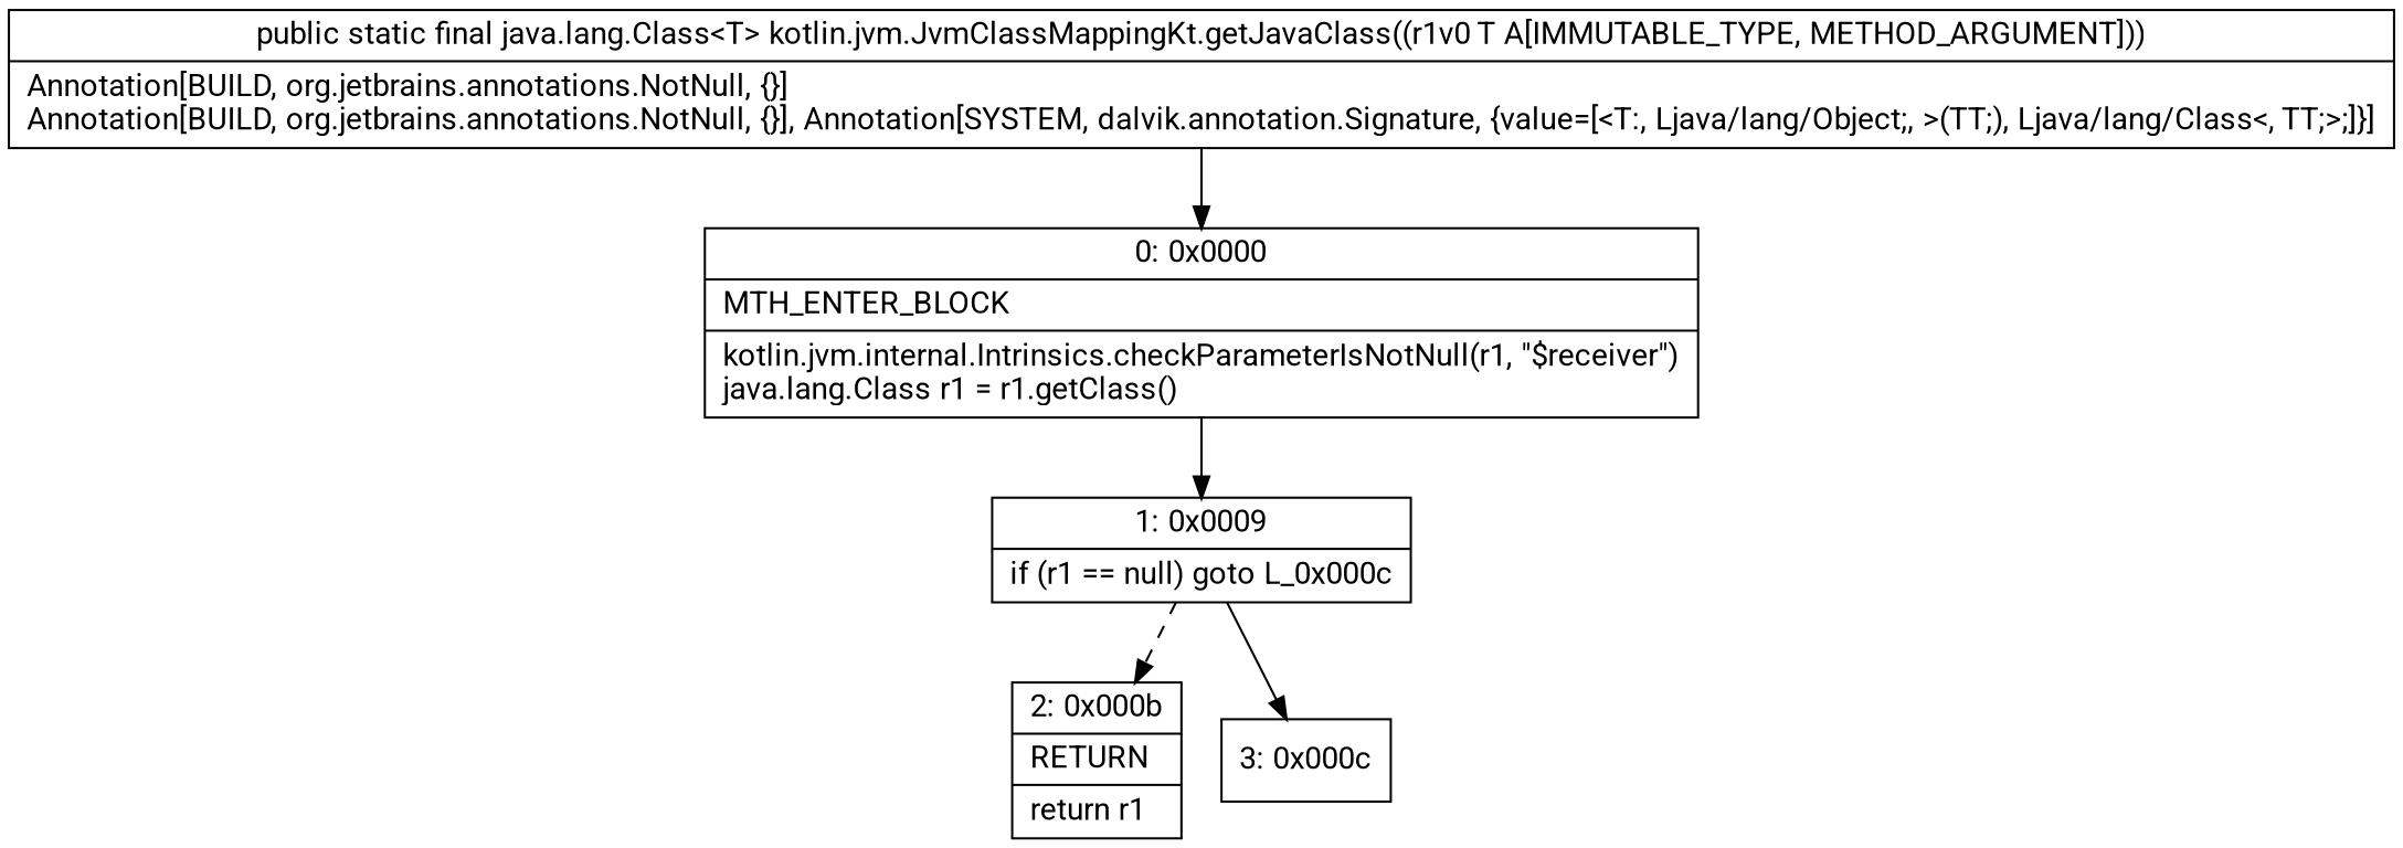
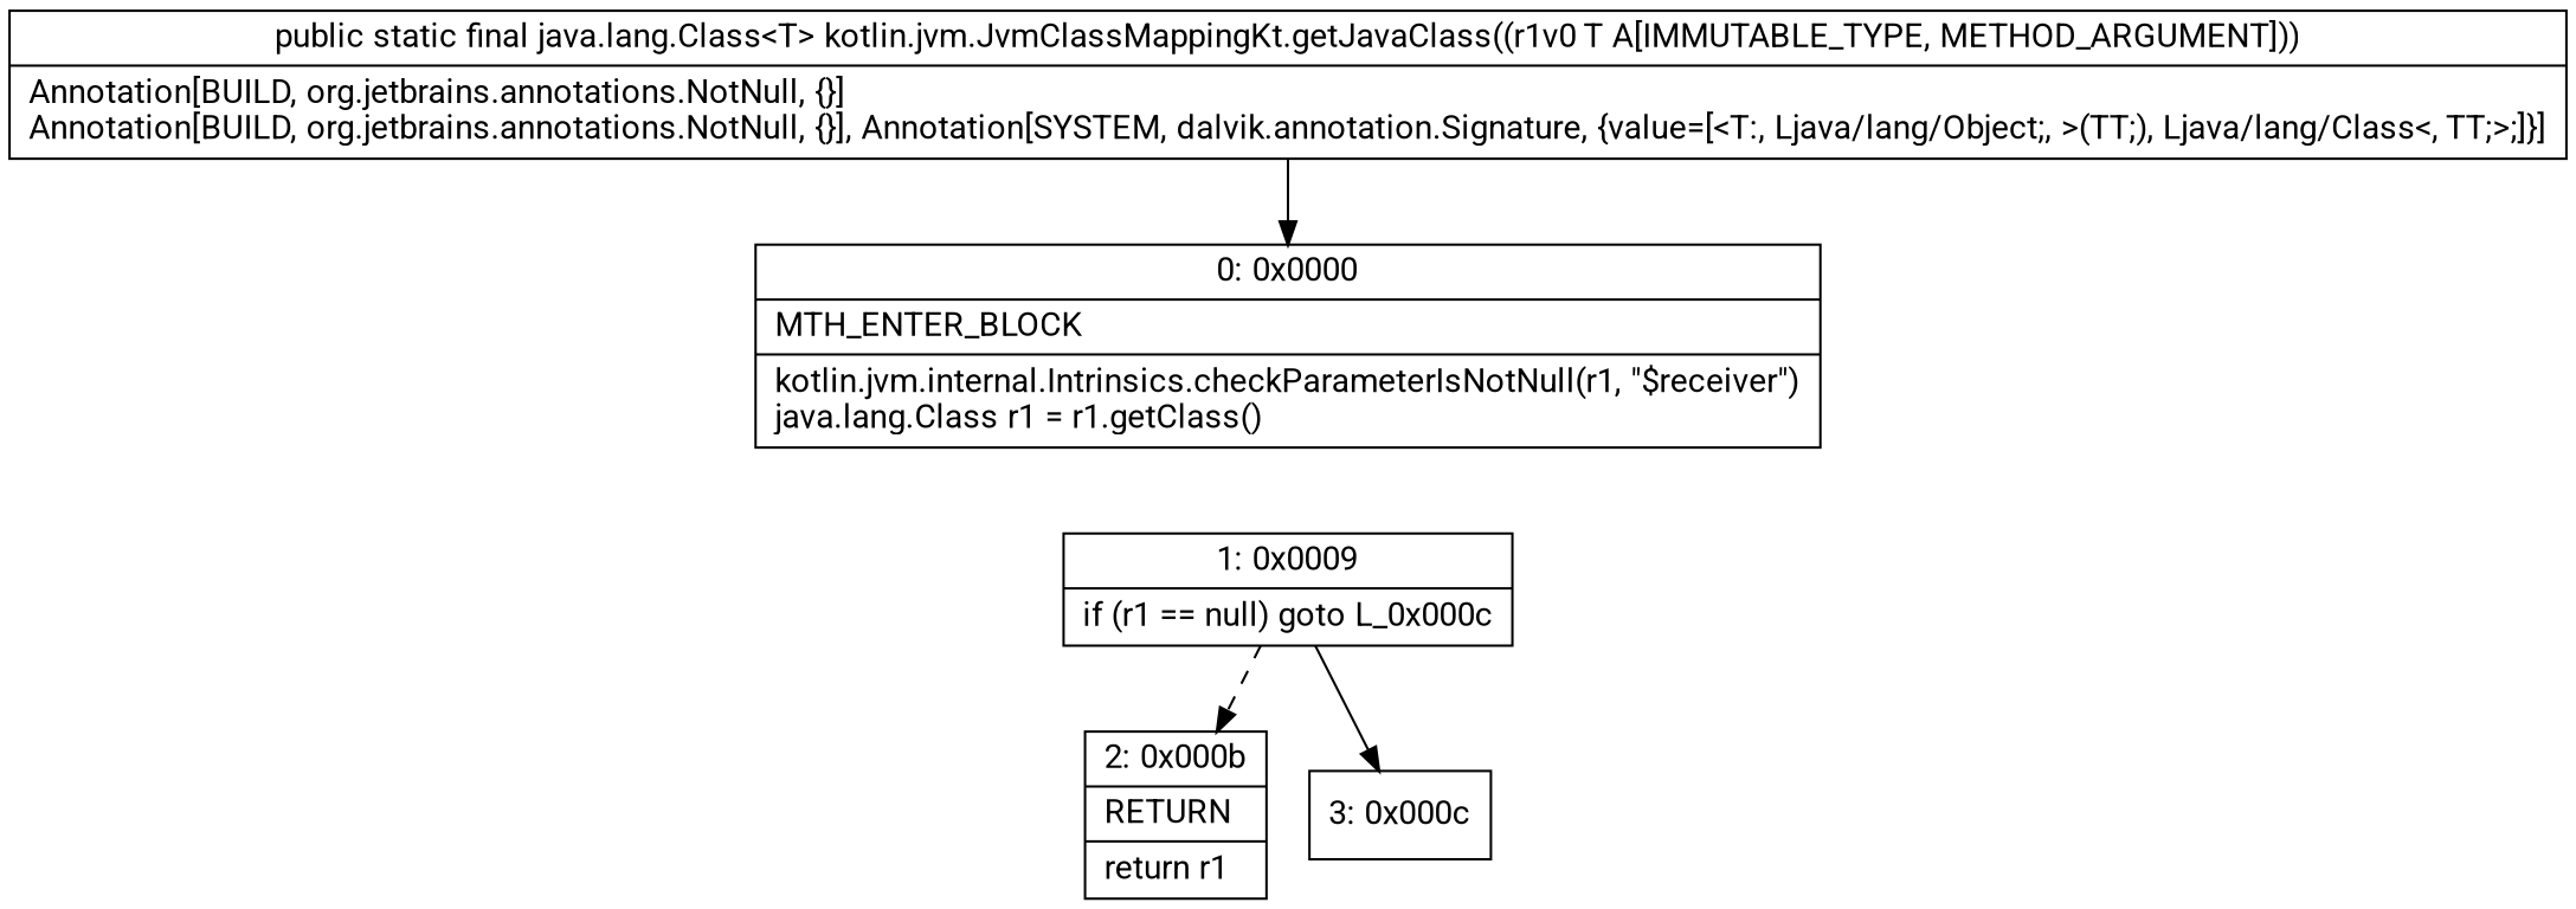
  digraph {
    fontname=Roboto
    node [fontname=Roboto shape=record]
    edge [fontname=Roboto]
    n1 [label="{0\:\ 0x0000|MTH_ENTER_BLOCK\l|kotlin.jvm.internal.Intrinsics.checkParameterIsNotNull(r1, \"$receiver\")\ljava.lang.Class r1 = r1.getClass()\l}"]
    n2 [label="{1\:\ 0x0009|if (r1 == null) goto L_0x000c\l}"]
    n3 [label="{2\:\ 0x000b|RETURN\l|return r1\l}"]
    n4 [label="{3\:\ 0x000c}"]
    n5 [label="{public static final java.lang.Class\<T\> kotlin.jvm.JvmClassMappingKt.getJavaClass((r1v0 T A[IMMUTABLE_TYPE, METHOD_ARGUMENT]))  | Annotation[BUILD, org.jetbrains.annotations.NotNull, \{\}]\lAnnotation[BUILD, org.jetbrains.annotations.NotNull, \{\}], Annotation[SYSTEM, dalvik.annotation.Signature, \{value=[\<T:, Ljava\/lang\/Object;, \>(TT;), Ljava\/lang\/Class\<, TT;\>;]\}]\l}"]
-   n1 -> n2
    n2 -> n3 [style=dashed]
    n2 -> n4
    n5 -> n1
  }
